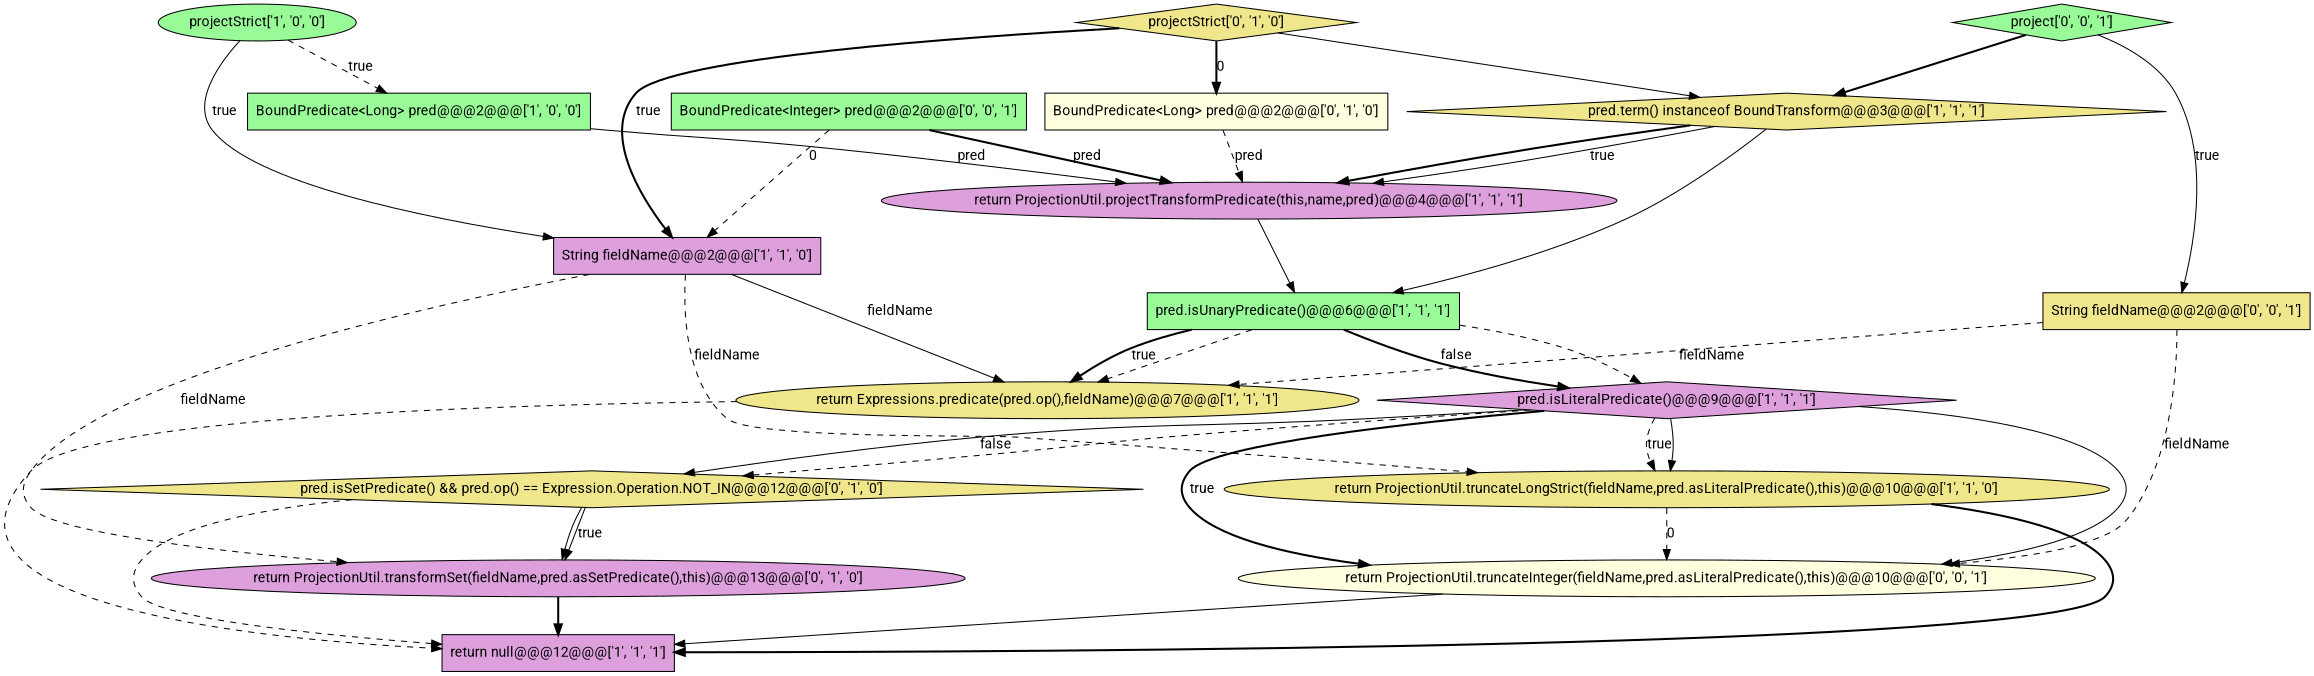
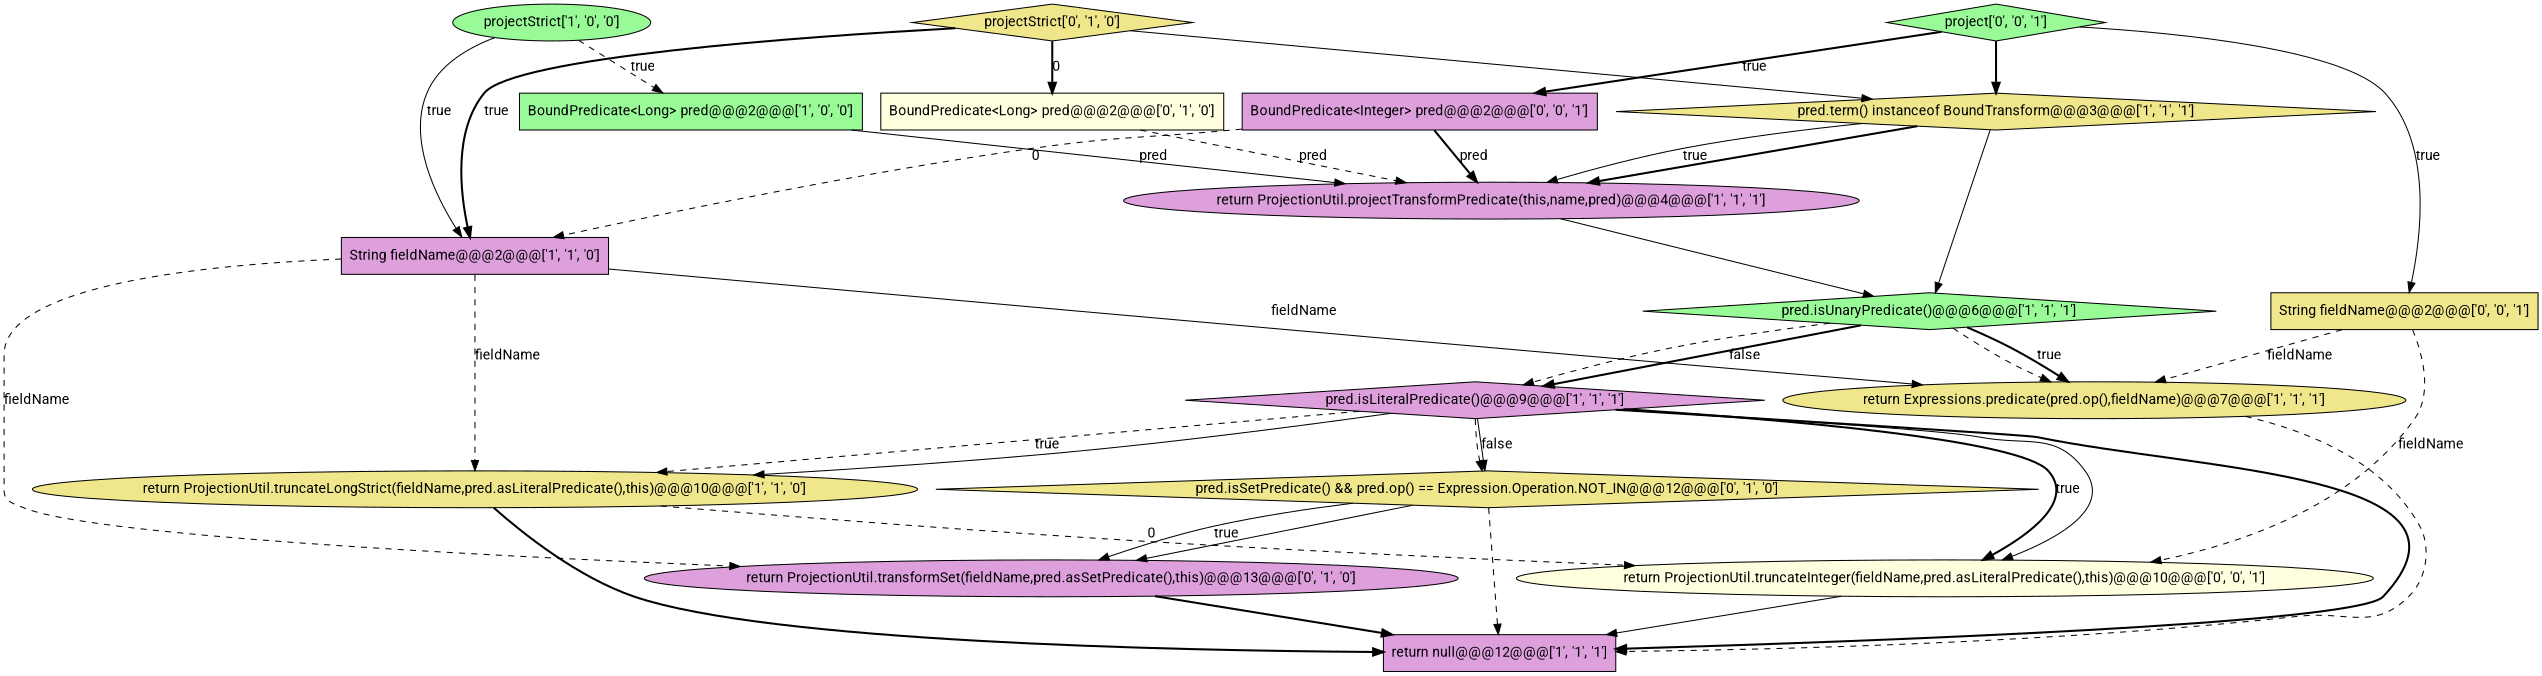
  digraph {
    fontname=Roboto
    node [fillcolor=plum fontname=Roboto shape=ellipse style=filled]
    edge [fontname=Roboto style=solid]
    n1 [fillcolor=lightyellow label="return ProjectionUtil.truncateInteger(fieldName,pred.asLiteralPredicate(),this)@@@10@@@['0', '0', '1']"]
    n2 [label="return null@@@12@@@['1', '1', '1']" shape=box]
-   n3 [fillcolor=palegreen label="pred.isUnaryPredicate()@@@6@@@['1', '1', '1']" shape=box]
+   n3 [fillcolor=palegreen label="pred.isUnaryPredicate()@@@6@@@['1', '1', '1']" shape=diamond]
    n4 [fillcolor=khaki label="return Expressions.predicate(pred.op(),fieldName)@@@7@@@['1', '1', '1']"]
    n5 [label="pred.isLiteralPredicate()@@@9@@@['1', '1', '1']" shape=diamond]
    n6 [fillcolor=khaki label="return ProjectionUtil.truncateLongStrict(fieldName,pred.asLiteralPredicate(),this)@@@10@@@['1', '1', '0']"]
    n7 [fillcolor=khaki label="pred.isSetPredicate() && pred.op() == Expression.Operation.NOT_IN@@@12@@@['0', '1', '0']" shape=diamond]
    n8 [fillcolor=khaki label="projectStrict['0', '1', '0']" shape=diamond]
    n9 [fillcolor=khaki label="pred.term() instanceof BoundTransform@@@3@@@['1', '1', '1']" shape=diamond]
    n10 [label="String fieldName@@@2@@@['1', '1', '0']" shape=box]
    n11 [fillcolor=lightyellow label="BoundPredicate<Long> pred@@@2@@@['0', '1', '0']" shape=box]
    n12 [label="return ProjectionUtil.projectTransformPredicate(this,name,pred)@@@4@@@['1', '1', '1']"]
    n13 [label="return ProjectionUtil.transformSet(fieldName,pred.asSetPredicate(),this)@@@13@@@['0', '1', '0']"]
-   n14 [fillcolor=palegreen label="BoundPredicate<Integer> pred@@@2@@@['0', '0', '1']" shape=box]
+   n14 [label="BoundPredicate<Integer> pred@@@2@@@['0', '0', '1']" shape=box]
    n15 [fillcolor=palegreen label="BoundPredicate<Long> pred@@@2@@@['1', '0', '0']" shape=box]
    n16 [fillcolor=palegreen label="projectStrict['1', '0', '0']"]
    n17 [fillcolor=palegreen label="project['0', '0', '1']" shape=diamond]
    n18 [fillcolor=khaki label="String fieldName@@@2@@@['0', '0', '1']" shape=box]
    n1 -> n2
    n3 -> n4 [style=dashed]
    n3 -> n4 [label=true style=bold]
    n3 -> n5 [label=false style=bold]
    n3 -> n5 [style=dashed]
    n4 -> n2 [style=dashed]
    n5 -> n1 [label=true style=bold]
    n5 -> n1
+   n5 -> n2 [style=bold]
    n5 -> n6 [label=true style=dashed]
    n5 -> n6
    n5 -> n7 [label=false]
    n5 -> n7 [style=dashed]
    n6 -> n1 [label=0 style=dashed]
    n6 -> n2 [style=bold]
    n7 -> n2 [style=dashed]
    n7 -> n13
    n7 -> n13 [label=true]
    n8 -> n9
    n8 -> n10 [label=true style=bold]
    n8 -> n11 [label=0 style=bold]
    n9 -> n3
    n9 -> n12 [style=bold]
    n9 -> n12 [label=true]
    n10 -> n4 [label=fieldName]
    n10 -> n6 [label=fieldName style=dashed]
    n10 -> n13 [label=fieldName style=dashed]
    n11 -> n12 [label=pred style=dashed]
    n12 -> n3
    n13 -> n2 [style=bold]
    n14 -> n10 [label=0 style=dashed]
    n14 -> n12 [label=pred style=bold]
    n15 -> n12 [label=pred]
    n16 -> n10 [label=true]
    n16 -> n15 [label=true style=dashed]
    n17 -> n9 [style=bold]
+   n17 -> n14 [label=true style=bold]
    n17 -> n18 [label=true]
    n18 -> n1 [label=fieldName style=dashed]
    n18 -> n4 [label=fieldName style=dashed]
  }
